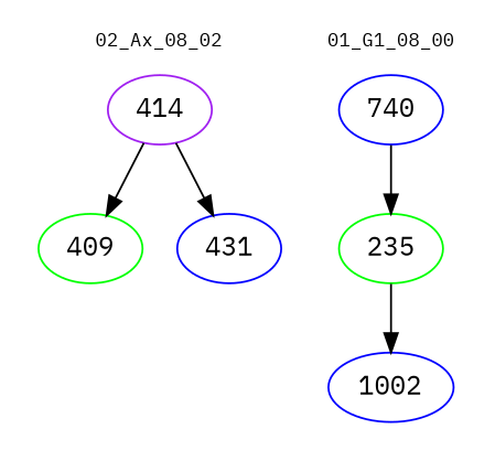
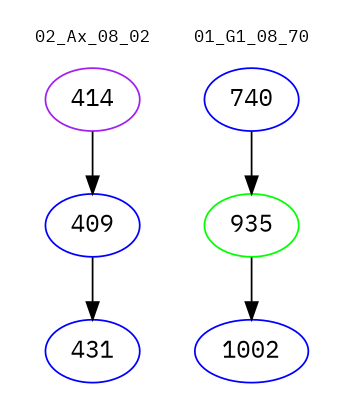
  digraph {
    fontname="IBM Plex Mono"
    node [color=blue fontname="IBM Plex Mono"]
    edge [color=black fontname="IBM Plex Mono"]
    n1 [color=purple label=414]
-   n2 [color=green label=409]
+   n2 [label=409]
    n3 [label=431]
    n4 [label=740]
-   n5 [color=green label=235]
+   n5 [color=green label=935]
    n6 [label=1002]
    subgraph cluster_1 {
      color=white
      fontsize=10
      label="02_Ax_08_02"
      n1
      n2
      n3
    }
    subgraph cluster_2 {
      color=white
      fontsize=10
-     label="01_G1_08_00"
+     label="01_G1_08_70"
      n4
      n5
      n6
    }
    n1 -> n2
-   n1 -> n3
+   n2 -> n3
    n4 -> n5
    n5 -> n6
  }
